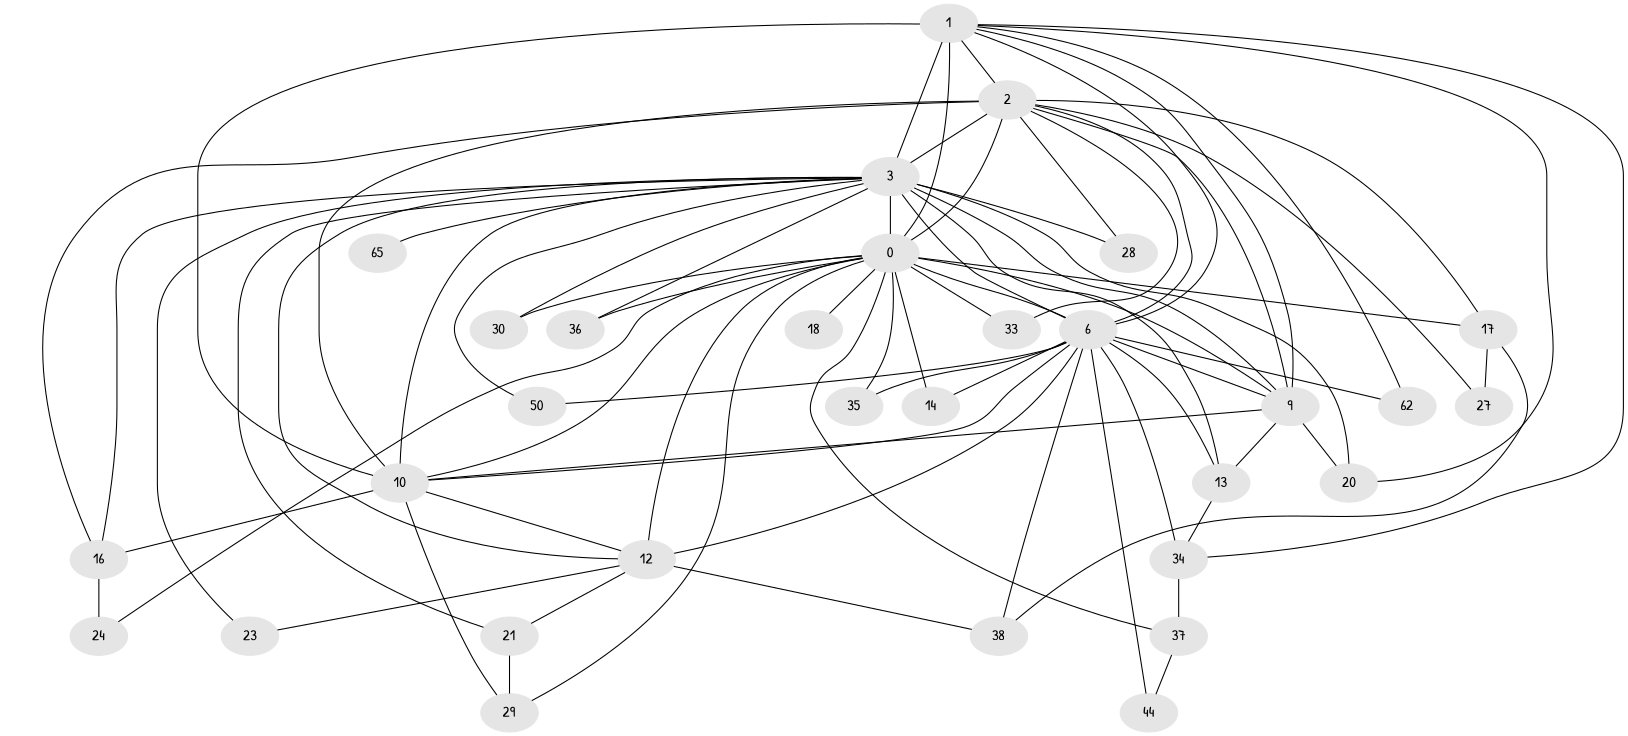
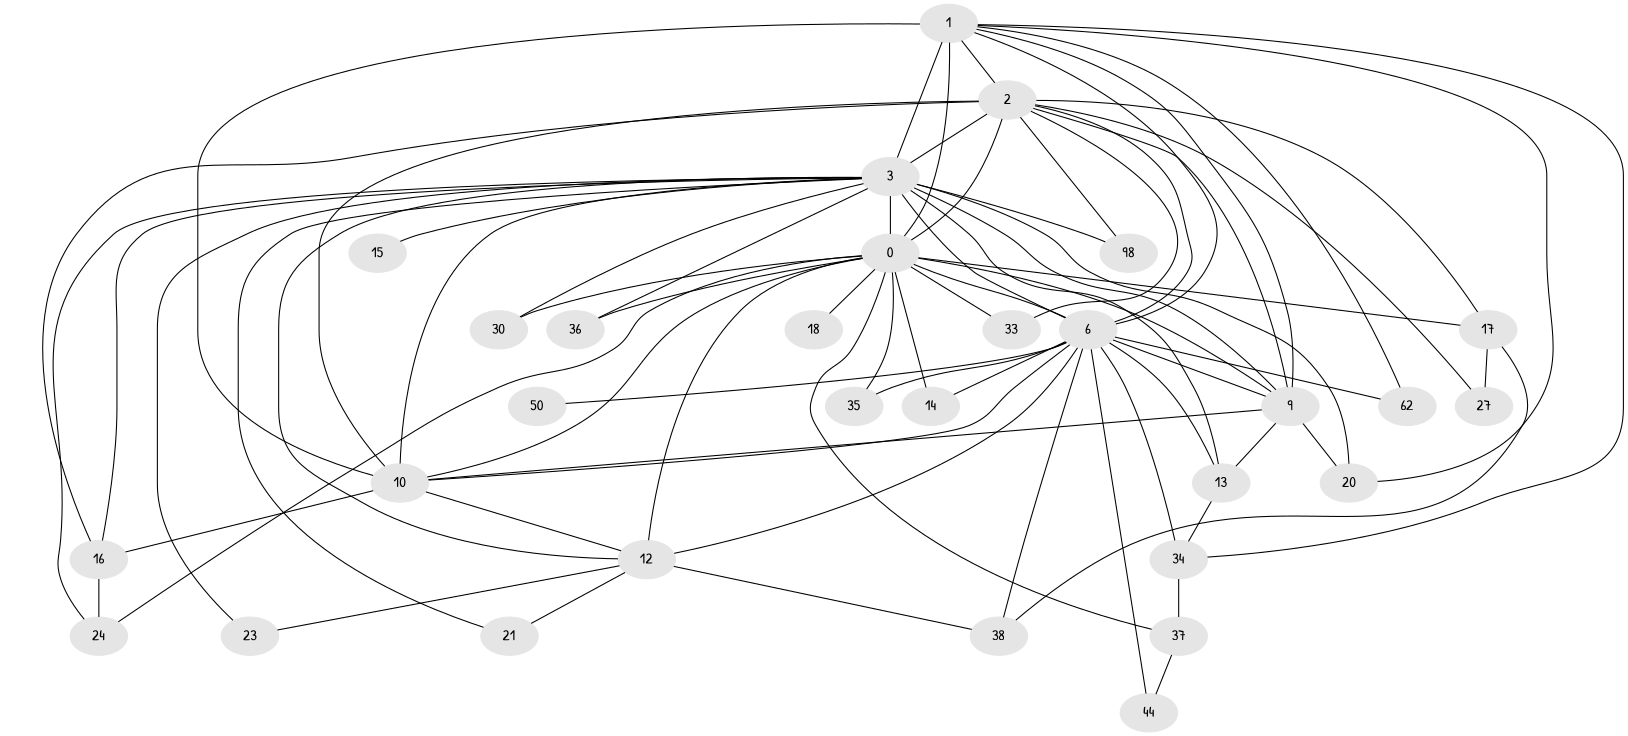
  graph {
    fontname="Patrick Hand"
    node [color=gray90 fontname="Patrick Hand" style=filled]
    edge [fontname="Patrick Hand"]
    2 [super="+55+42+53+26+31"]
    3 [super="+51+63+32+4"]
    n3 [label=0 super="+7"]
    6
    9
    10
    16
    17
    27
-   28
+   28 [label=98]
    33
    1
    20 [super="+59"]
    34 [super="+46+40"]
    62
    12 [super="+19"]
    13
-   15 [label=65]
+   15
    21
    23
    30
    36 [super="+48"]
    50
    14
    18
    24
-   29 [super="+57"]
    35
    37
    38 [super="+47"]
    44
    2 -- 3 [weight=3]
    2 -- n3 [weight=4]
    2 -- 6 [weight=3]
    2 -- 9
    2 -- 10
    2 -- 16
    2 -- 17
    2 -- 27
    2 -- 28
    2 -- 33
    3 -- n3 [weight=12]
    3 -- 6 [weight=2]
    3 -- 9 [weight=3]
    3 -- 10 [weight=5]
    3 -- 16
    3 -- 28
    3 -- 20
    3 -- 12
    3 -- 13
    3 -- 15 [weight=2]
    3 -- 21
    3 -- 23
    3 -- 30
    3 -- 36 [weight=2]
-   3 -- 50
+   3 -- 24
    n3 -- 6 [weight=3]
    n3 -- 9 [weight=3]
    n3 -- 10 [weight=3]
    n3 -- 17 [weight=2]
    n3 -- 33
    n3 -- 12 [weight=2]
    n3 -- 30
    n3 -- 36
    n3 -- 14
    n3 -- 18
    n3 -- 24
-   n3 -- 29
    n3 -- 35
    n3 -- 37
    6 -- 9
    6 -- 10
    6 -- 34
    6 -- 62
    6 -- 12
    6 -- 13
    6 -- 50
    6 -- 14
    6 -- 35
    6 -- 38
    6 -- 44
    9 -- 10
    9 -- 20
    9 -- 13
    10 -- 16
    10 -- 12
-   10 -- 29
    16 -- 24
    17 -- 27
    17 -- 38
    1 -- 2
    1 -- 3 [weight=2]
    1 -- n3 [weight=4]
    1 -- 6
    1 -- 9
    1 -- 10
    1 -- 20
    1 -- 34
    1 -- 62
    34 -- 37 [weight=2]
    12 -- 21
    12 -- 23
    12 -- 38
    13 -- 34
-   21 -- 29
    37 -- 44
  }
